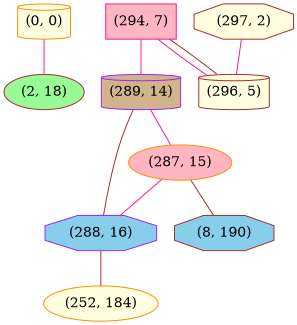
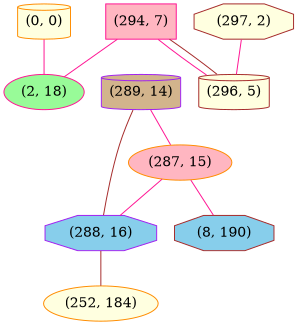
  graph {
    node [color=darkorange fillcolor=lightyellow shape=ellipse style=filled]
    edge [color=deeppink weight=1]
-   "(2, 18)" [color=brown fillcolor=palegreen]
+   "(2, 18)" [color=deeppink fillcolor=palegreen]
    "(0, 0)" [shape=cylinder]
    "(294, 7)" [color=deeppink fillcolor=lightpink shape=box]
    "(289, 14)" [color=purple fillcolor=tan shape=cylinder]
    "(296, 5)" [color=brown shape=cylinder]
    "(287, 15)" [fillcolor=lightpink]
    "(288, 16)" [color=purple fillcolor=skyblue shape=octagon]
    "(8, 190)" [color=brown fillcolor=skyblue shape=octagon]
    "(297, 2)" [color=brown shape=octagon]
    "(252, 184)"
    "(0, 0)" -- "(2, 18)" [weight=4]
-   "(294, 7)" -- "(289, 14)"
+   "(294, 7)" -- "(2, 18)"
    "(294, 7)" -- "(296, 5)"
    "(294, 7)" -- "(296, 5)" [color=brown]
    "(289, 14)" -- "(287, 15)"
    "(289, 14)" -- "(288, 16)" [color=brown]
    "(287, 15)" -- "(288, 16)"
-   "(287, 15)" -- "(8, 190)" [color=brown]
+   "(287, 15)" -- "(8, 190)"
    "(288, 16)" -- "(252, 184)" [color=brown]
    "(297, 2)" -- "(296, 5)"
  }
